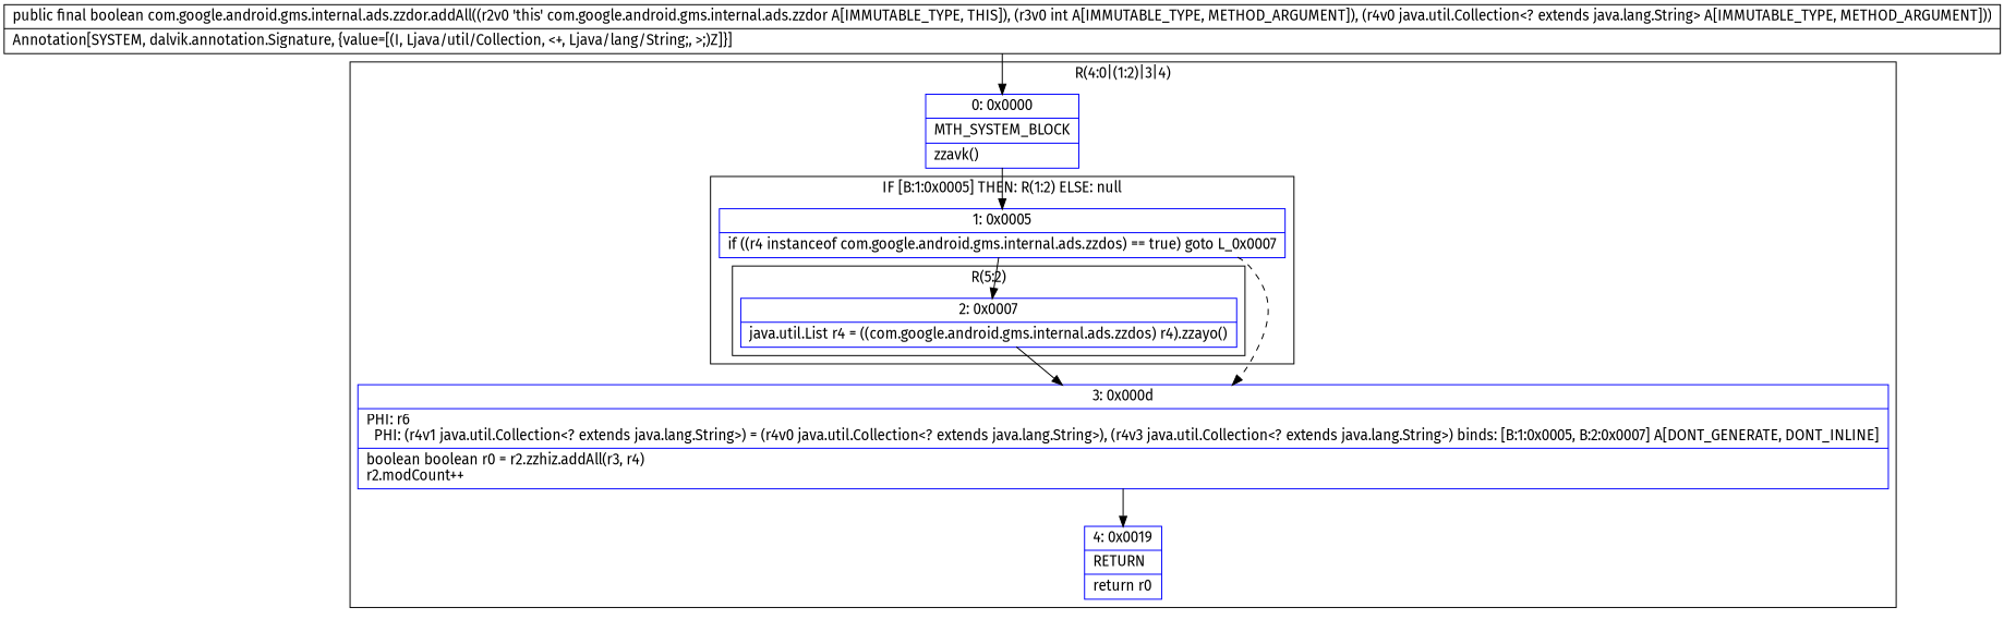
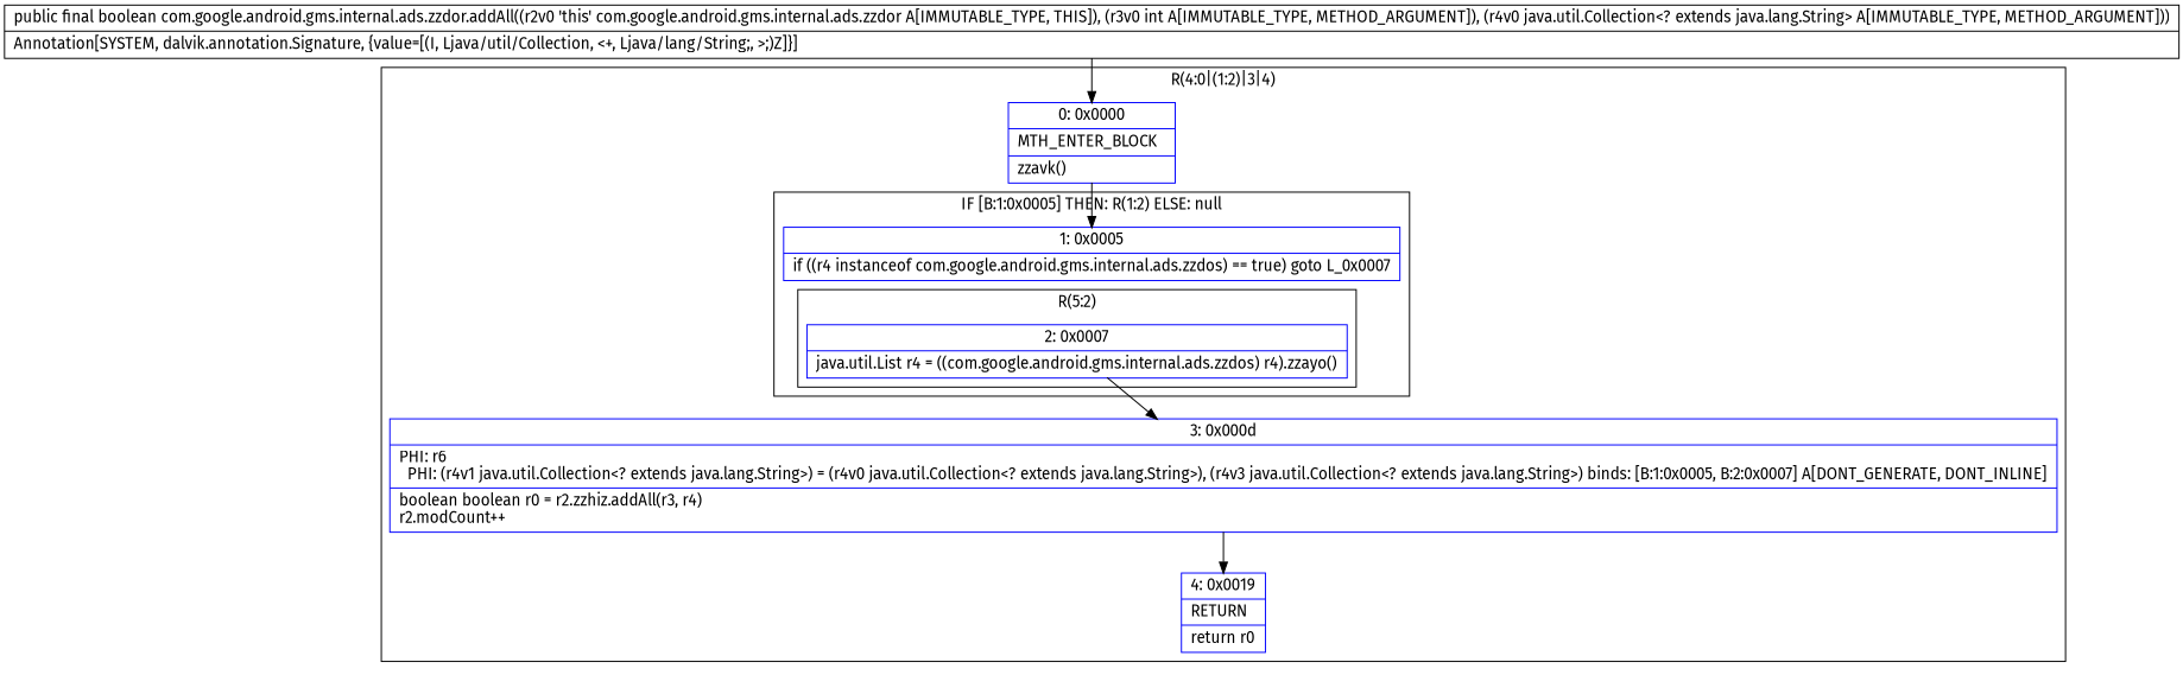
  digraph {
    fontname="Fira Sans"
    node [color=blue fontname="Fira Sans" shape=record]
    edge [fontname="Fira Sans"]
    n1 [label="{2\:\ 0x0007|java.util.List r4 = ((com.google.android.gms.internal.ads.zzdos) r4).zzayo()\l}"]
    n2 [label="{1\:\ 0x0005|if ((r4 instanceof com.google.android.gms.internal.ads.zzdos) == true) goto L_0x0007\l}"]
-   n3 [label="{0\:\ 0x0000|MTH_SYSTEM_BLOCK\l|zzavk()\l}"]
+   n3 [label="{0\:\ 0x0000|MTH_ENTER_BLOCK\l|zzavk()\l}"]
    n4 [label="{3\:\ 0x000d|PHI: r6 \l  PHI: (r4v1 java.util.Collection\<? extends java.lang.String\>) = (r4v0 java.util.Collection\<? extends java.lang.String\>), (r4v3 java.util.Collection\<? extends java.lang.String\>) binds: [B:1:0x0005, B:2:0x0007] A[DONT_GENERATE, DONT_INLINE]\l|boolean boolean r0 = r2.zzhiz.addAll(r3, r4)\lr2.modCount++\l}"]
    n5 [label="{4\:\ 0x0019|RETURN\l|return r0\l}"]
    n6 [label="{public final boolean com.google.android.gms.internal.ads.zzdor.addAll((r2v0 'this' com.google.android.gms.internal.ads.zzdor A[IMMUTABLE_TYPE, THIS]), (r3v0 int A[IMMUTABLE_TYPE, METHOD_ARGUMENT]), (r4v0 java.util.Collection\<? extends java.lang.String\> A[IMMUTABLE_TYPE, METHOD_ARGUMENT]))  | Annotation[SYSTEM, dalvik.annotation.Signature, \{value=[(I, Ljava\/util\/Collection, \<+, Ljava\/lang\/String;, \>;)Z]\}]\l}" color=""]
    subgraph cluster_1 {
      label="R(4:0|(1:2)|3|4)"
      n3
      n4
      n5
      subgraph cluster_2 {
        label="IF [B:1:0x0005] THEN: R(1:2) ELSE: null"
        n2
        subgraph cluster_3 {
          label="R(5:2)"
          n1
        }
      }
    }
    n1 -> n4
-   n2 -> n1
-   n2 -> n4 [style=dashed]
    n3 -> n2
    n4 -> n5
    n6 -> n3
  }
